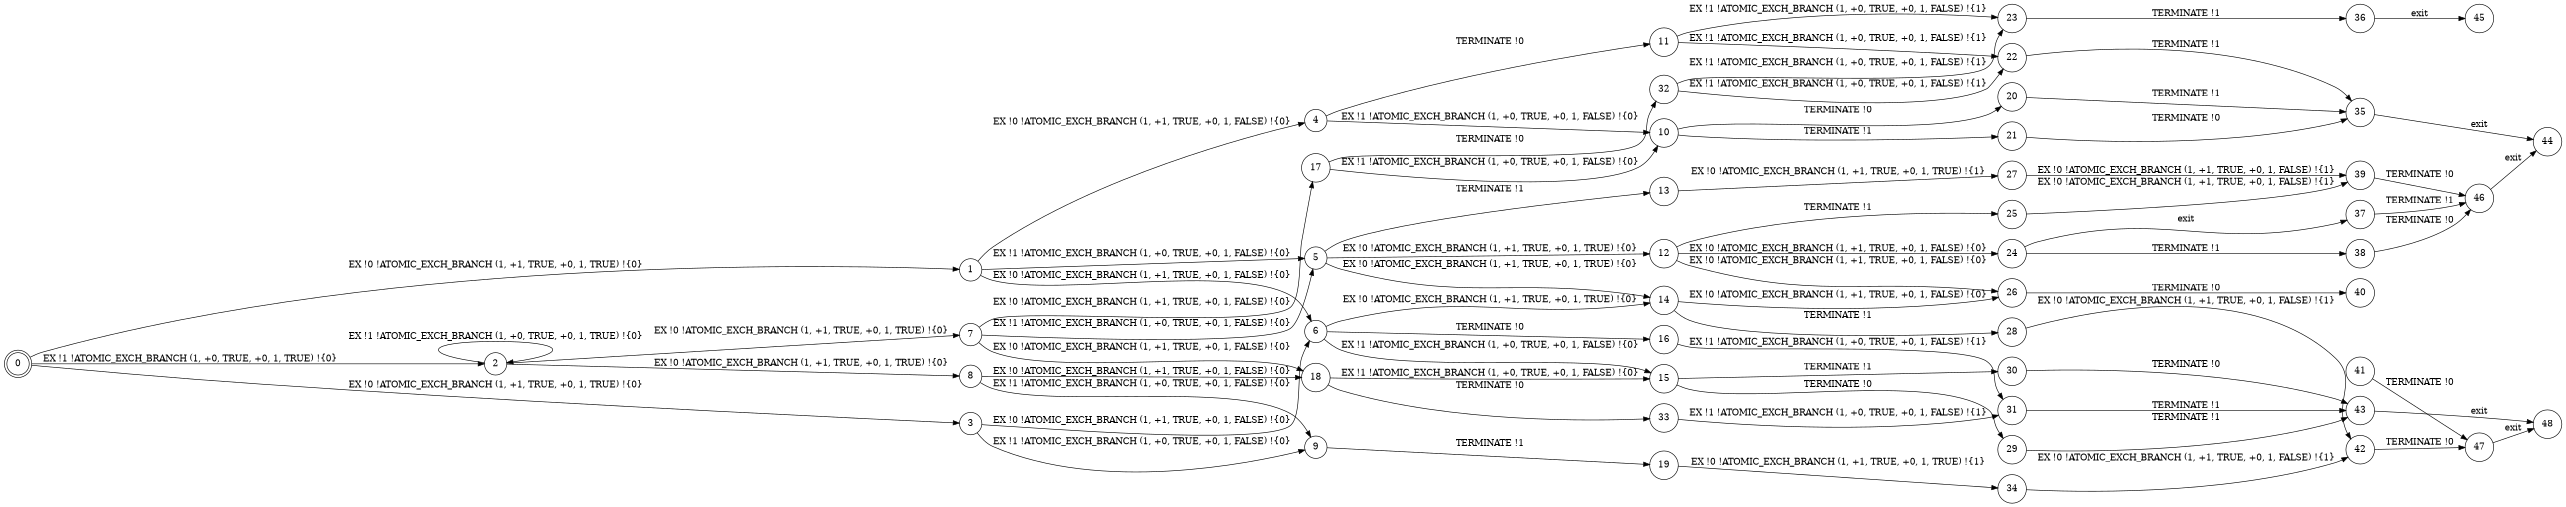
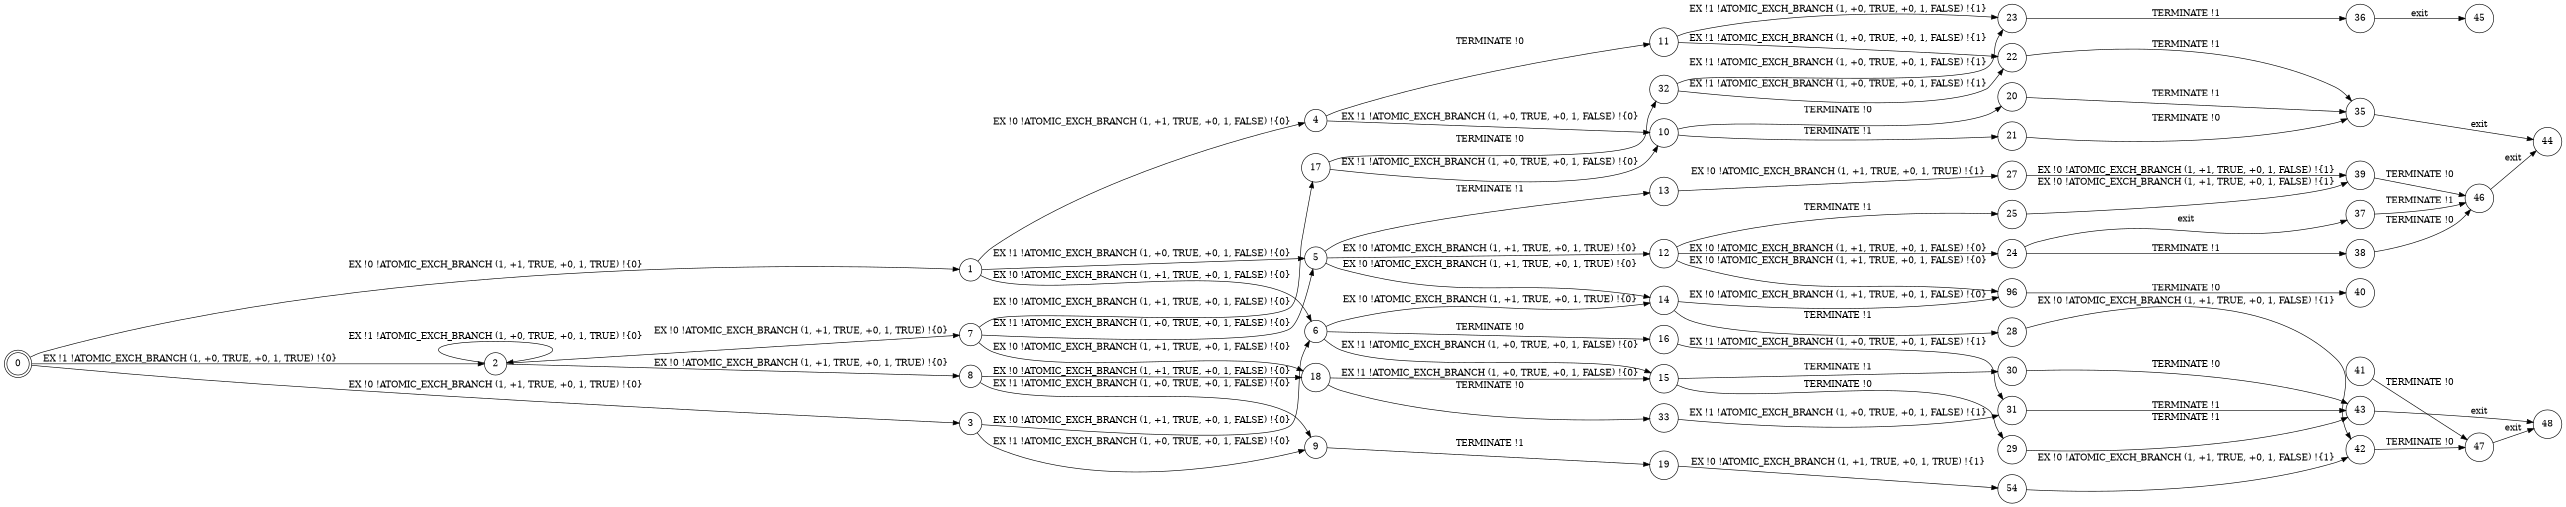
  digraph {
    rankdir=LR
    node [shape=circle]
    0 [peripheries=2]
    1
    2
    3
    4
    5
    6
    7
    8
    9
    10
    11
    12
    13
    14
    15
    16
    17
    18
    19
    20
    21
    22
    23
    24
    25
-   26
+   26 [label=96]
    27
    28
    29
    30
    31
    32
    33
-   34
+   34 [label=54]
    35
    36
    37
    38
    39
    40
    42
    43
    44
    45
    46
    41
    47
    48
    0 -> 1 [label="EX !0 !ATOMIC_EXCH_BRANCH (1, +1, TRUE, +0, 1, TRUE) !{0}"]
    0 -> 2 [label="EX !1 !ATOMIC_EXCH_BRANCH (1, +0, TRUE, +0, 1, TRUE) !{0}"]
    0 -> 3 [label="EX !0 !ATOMIC_EXCH_BRANCH (1, +1, TRUE, +0, 1, TRUE) !{0}"]
    1 -> 4 [label="EX !0 !ATOMIC_EXCH_BRANCH (1, +1, TRUE, +0, 1, FALSE) !{0}"]
    1 -> 5 [label="EX !1 !ATOMIC_EXCH_BRANCH (1, +0, TRUE, +0, 1, FALSE) !{0}"]
    1 -> 6 [label="EX !0 !ATOMIC_EXCH_BRANCH (1, +1, TRUE, +0, 1, FALSE) !{0}"]
    2 -> 2 [label="EX !1 !ATOMIC_EXCH_BRANCH (1, +0, TRUE, +0, 1, TRUE) !{0}"]
    2 -> 7 [label="EX !0 !ATOMIC_EXCH_BRANCH (1, +1, TRUE, +0, 1, TRUE) !{0}"]
    2 -> 8 [label="EX !0 !ATOMIC_EXCH_BRANCH (1, +1, TRUE, +0, 1, TRUE) !{0}"]
    3 -> 6 [label="EX !0 !ATOMIC_EXCH_BRANCH (1, +1, TRUE, +0, 1, FALSE) !{0}"]
    3 -> 9 [label="EX !1 !ATOMIC_EXCH_BRANCH (1, +0, TRUE, +0, 1, FALSE) !{0}"]
    4 -> 10 [label="EX !1 !ATOMIC_EXCH_BRANCH (1, +0, TRUE, +0, 1, FALSE) !{0}"]
    4 -> 11 [label="TERMINATE !0"]
    5 -> 12 [label="EX !0 !ATOMIC_EXCH_BRANCH (1, +1, TRUE, +0, 1, TRUE) !{0}"]
    5 -> 13 [label="TERMINATE !1"]
    5 -> 14 [label="EX !0 !ATOMIC_EXCH_BRANCH (1, +1, TRUE, +0, 1, TRUE) !{0}"]
    6 -> 14 [label="EX !0 !ATOMIC_EXCH_BRANCH (1, +1, TRUE, +0, 1, TRUE) !{0}"]
    6 -> 15 [label="EX !1 !ATOMIC_EXCH_BRANCH (1, +0, TRUE, +0, 1, FALSE) !{0}"]
    6 -> 16 [label="TERMINATE !0"]
    7 -> 5 [label="EX !1 !ATOMIC_EXCH_BRANCH (1, +0, TRUE, +0, 1, FALSE) !{0}"]
    7 -> 17 [label="EX !0 !ATOMIC_EXCH_BRANCH (1, +1, TRUE, +0, 1, FALSE) !{0}"]
    7 -> 18 [label="EX !0 !ATOMIC_EXCH_BRANCH (1, +1, TRUE, +0, 1, FALSE) !{0}"]
    8 -> 9 [label="EX !1 !ATOMIC_EXCH_BRANCH (1, +0, TRUE, +0, 1, FALSE) !{0}"]
    8 -> 18 [label="EX !0 !ATOMIC_EXCH_BRANCH (1, +1, TRUE, +0, 1, FALSE) !{0}"]
    9 -> 19 [label="TERMINATE !1"]
    10 -> 20 [label="TERMINATE !0"]
    10 -> 21 [label="TERMINATE !1"]
    11 -> 22 [label="EX !1 !ATOMIC_EXCH_BRANCH (1, +0, TRUE, +0, 1, FALSE) !{1}"]
    11 -> 23 [label="EX !1 !ATOMIC_EXCH_BRANCH (1, +0, TRUE, +0, 1, FALSE) !{1}"]
    12 -> 24 [label="EX !0 !ATOMIC_EXCH_BRANCH (1, +1, TRUE, +0, 1, FALSE) !{0}"]
    12 -> 25 [label="TERMINATE !1"]
    12 -> 26 [label="EX !0 !ATOMIC_EXCH_BRANCH (1, +1, TRUE, +0, 1, FALSE) !{0}"]
    13 -> 27 [label="EX !0 !ATOMIC_EXCH_BRANCH (1, +1, TRUE, +0, 1, TRUE) !{1}"]
    14 -> 26 [label="EX !0 !ATOMIC_EXCH_BRANCH (1, +1, TRUE, +0, 1, FALSE) !{0}"]
    14 -> 28 [label="TERMINATE !1"]
    15 -> 29 [label="TERMINATE !0"]
    15 -> 30 [label="TERMINATE !1"]
    16 -> 31 [label="EX !1 !ATOMIC_EXCH_BRANCH (1, +0, TRUE, +0, 1, FALSE) !{1}"]
    17 -> 10 [label="EX !1 !ATOMIC_EXCH_BRANCH (1, +0, TRUE, +0, 1, FALSE) !{0}"]
    17 -> 32 [label="TERMINATE !0"]
    18 -> 15 [label="EX !1 !ATOMIC_EXCH_BRANCH (1, +0, TRUE, +0, 1, FALSE) !{0}"]
    18 -> 33 [label="TERMINATE !0"]
    19 -> 34 [label="EX !0 !ATOMIC_EXCH_BRANCH (1, +1, TRUE, +0, 1, TRUE) !{1}"]
    20 -> 35 [label="TERMINATE !1"]
    21 -> 35 [label="TERMINATE !0"]
    22 -> 35 [label="TERMINATE !1"]
    23 -> 36 [label="TERMINATE !1"]
    24 -> 37 [label=exit]
    24 -> 38 [label="TERMINATE !1"]
    25 -> 39 [label="EX !0 !ATOMIC_EXCH_BRANCH (1, +1, TRUE, +0, 1, FALSE) !{1}"]
    26 -> 40 [label="TERMINATE !0"]
    27 -> 39 [label="EX !0 !ATOMIC_EXCH_BRANCH (1, +1, TRUE, +0, 1, FALSE) !{1}"]
    28 -> 42 [label="EX !0 !ATOMIC_EXCH_BRANCH (1, +1, TRUE, +0, 1, FALSE) !{1}"]
    29 -> 43 [label="TERMINATE !1"]
    30 -> 43 [label="TERMINATE !0"]
    31 -> 43 [label="TERMINATE !1"]
    32 -> 22 [label="EX !1 !ATOMIC_EXCH_BRANCH (1, +0, TRUE, +0, 1, FALSE) !{1}"]
    32 -> 23 [label="EX !1 !ATOMIC_EXCH_BRANCH (1, +0, TRUE, +0, 1, FALSE) !{1}"]
    33 -> 31 [label="EX !1 !ATOMIC_EXCH_BRANCH (1, +0, TRUE, +0, 1, FALSE) !{1}"]
    34 -> 42 [label="EX !0 !ATOMIC_EXCH_BRANCH (1, +1, TRUE, +0, 1, FALSE) !{1}"]
    35 -> 44 [label=exit]
    36 -> 45 [label=exit]
    37 -> 46 [label="TERMINATE !1"]
    38 -> 46 [label="TERMINATE !0"]
    39 -> 46 [label="TERMINATE !0"]
    42 -> 47 [label="TERMINATE !0"]
    43 -> 48 [label=exit]
    46 -> 44 [label=exit]
    41 -> 47 [label="TERMINATE !0"]
    47 -> 48 [label=exit]
  }
